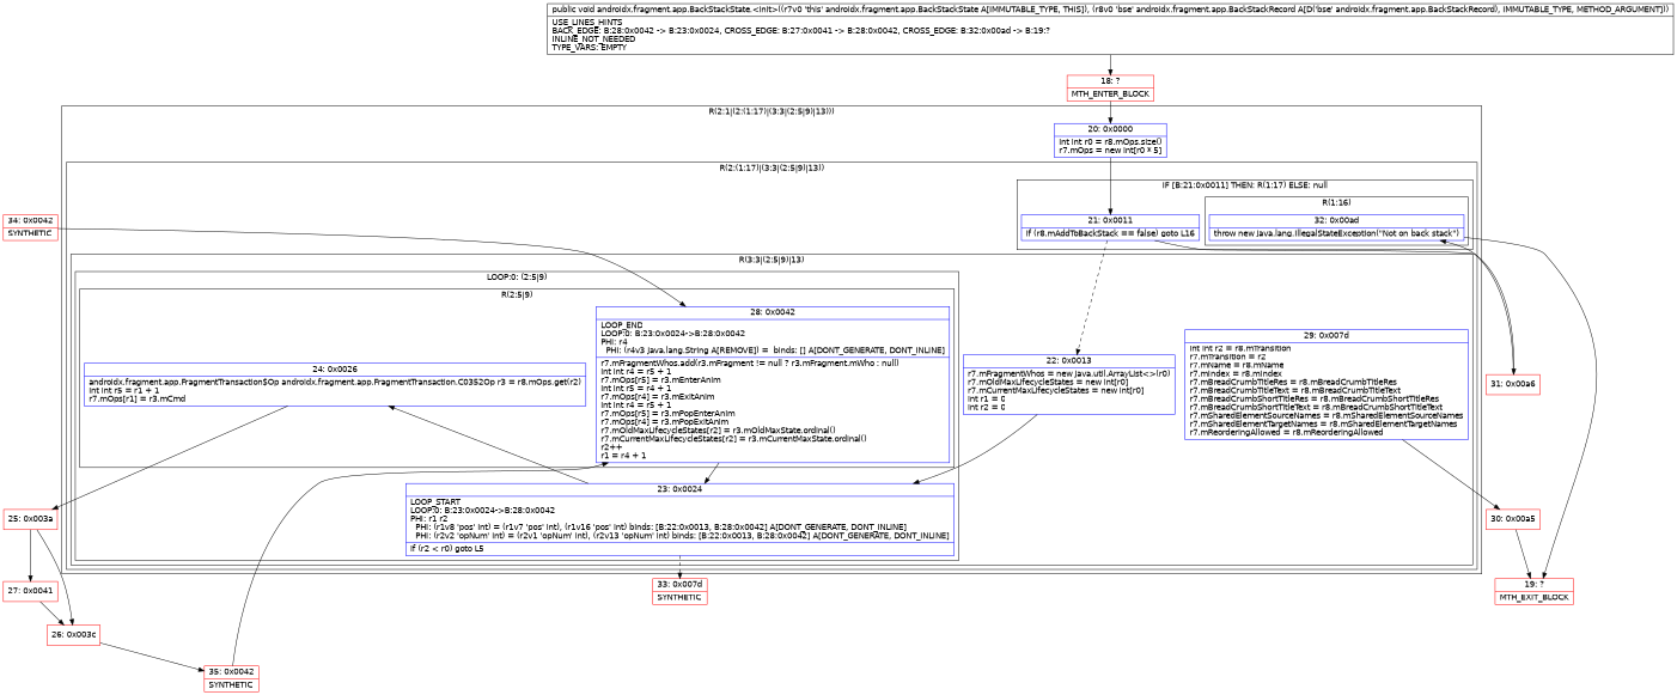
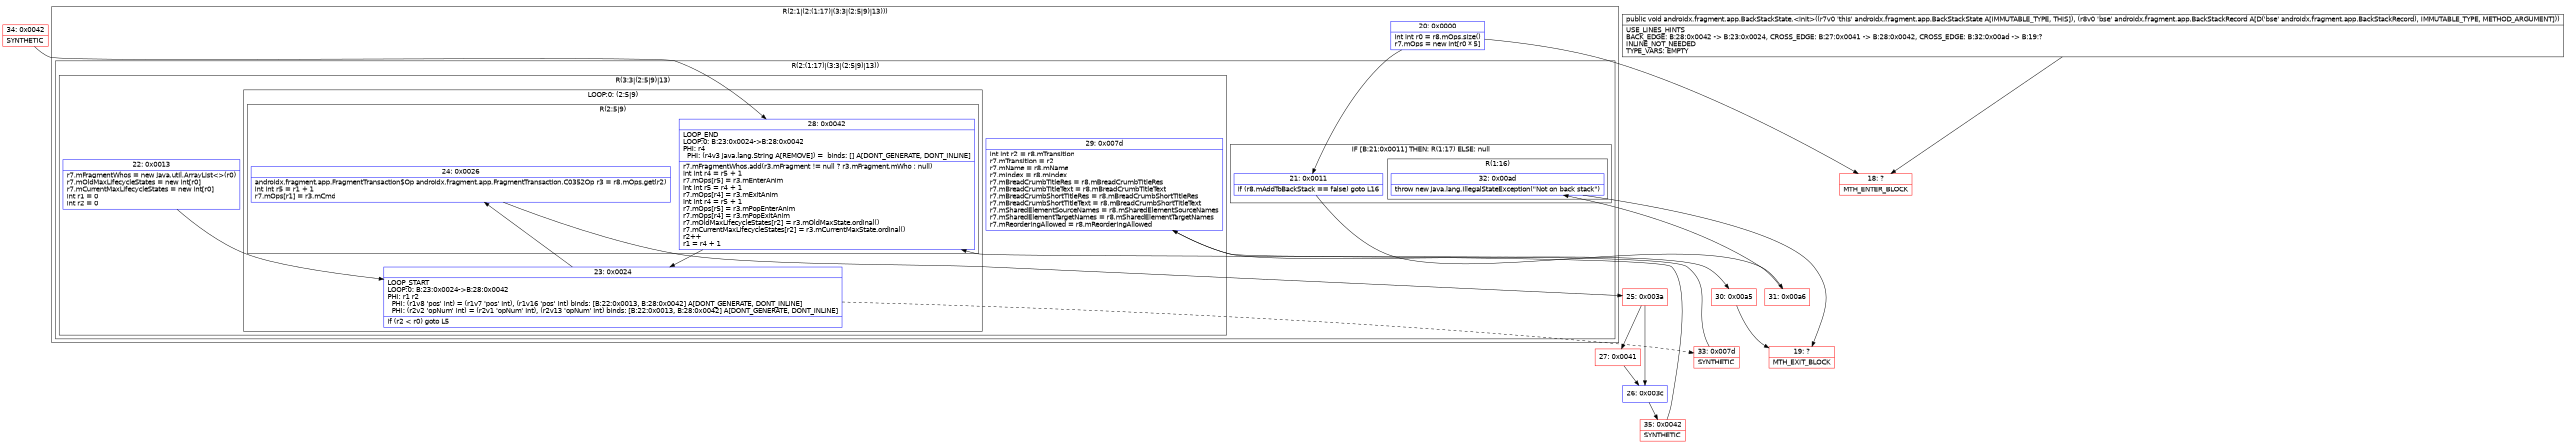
  digraph {
    fontname="DejaVu Sans"
    node [color=red fontname="DejaVu Sans" shape=record]
    edge [fontname="DejaVu Sans"]
    n1 [color=blue label="{32\:\ 0x00ad|throw new java.lang.IllegalStateException(\"Not on back stack\")\l}"]
    n2 [color=blue label="{21\:\ 0x0011|if (r8.mAddToBackStack == false) goto L16\l}"]
    n3 [color=blue label="{24\:\ 0x0026|androidx.fragment.app.FragmentTransaction$Op androidx.fragment.app.FragmentTransaction.C0352Op r3 = r8.mOps.get(r2)\lint int r5 = r1 + 1\lr7.mOps[r1] = r3.mCmd\l}"]
    n4 [color=blue label="{28\:\ 0x0042|LOOP_END\lLOOP:0: B:23:0x0024\-\>B:28:0x0042\lPHI: r4 \l  PHI: (r4v3 java.lang.String A[REMOVE]) =  binds: [] A[DONT_GENERATE, DONT_INLINE]\l|r7.mFragmentWhos.add(r3.mFragment != null ? r3.mFragment.mWho : null)\lint int r4 = r5 + 1\lr7.mOps[r5] = r3.mEnterAnim\lint int r5 = r4 + 1\lr7.mOps[r4] = r3.mExitAnim\lint int r4 = r5 + 1\lr7.mOps[r5] = r3.mPopEnterAnim\lr7.mOps[r4] = r3.mPopExitAnim\lr7.mOldMaxLifecycleStates[r2] = r3.mOldMaxState.ordinal()\lr7.mCurrentMaxLifecycleStates[r2] = r3.mCurrentMaxState.ordinal()\lr2++\lr1 = r4 + 1\l}"]
    n5 [color=blue label="{23\:\ 0x0024|LOOP_START\lLOOP:0: B:23:0x0024\-\>B:28:0x0042\lPHI: r1 r2 \l  PHI: (r1v8 'pos' int) = (r1v7 'pos' int), (r1v16 'pos' int) binds: [B:22:0x0013, B:28:0x0042] A[DONT_GENERATE, DONT_INLINE]\l  PHI: (r2v2 'opNum' int) = (r2v1 'opNum' int), (r2v13 'opNum' int) binds: [B:22:0x0013, B:28:0x0042] A[DONT_GENERATE, DONT_INLINE]\l|if (r2 \< r0) goto L5\l}"]
    n6 [color=blue label="{22\:\ 0x0013|r7.mFragmentWhos = new java.util.ArrayList\<\>(r0)\lr7.mOldMaxLifecycleStates = new int[r0]\lr7.mCurrentMaxLifecycleStates = new int[r0]\lint r1 = 0\lint r2 = 0\l}"]
    n7 [color=blue label="{29\:\ 0x007d|int int r2 = r8.mTransition\lr7.mTransition = r2\lr7.mName = r8.mName\lr7.mIndex = r8.mIndex\lr7.mBreadCrumbTitleRes = r8.mBreadCrumbTitleRes\lr7.mBreadCrumbTitleText = r8.mBreadCrumbTitleText\lr7.mBreadCrumbShortTitleRes = r8.mBreadCrumbShortTitleRes\lr7.mBreadCrumbShortTitleText = r8.mBreadCrumbShortTitleText\lr7.mSharedElementSourceNames = r8.mSharedElementSourceNames\lr7.mSharedElementTargetNames = r8.mSharedElementTargetNames\lr7.mReorderingAllowed = r8.mReorderingAllowed\l}"]
    n8 [color=blue label="{20\:\ 0x0000|int int r0 = r8.mOps.size()\lr7.mOps = new int[r0 * 5]\l}"]
    n9 [label="{19\:\ ?|MTH_EXIT_BLOCK\l}"]
    n10 [label="{31\:\ 0x00a6}"]
    n11 [label="{25\:\ 0x003a}"]
    n12 [label="{33\:\ 0x007d|SYNTHETIC\l}"]
    n13 [label="{30\:\ 0x00a5}"]
-   n14 [label="{26\:\ 0x003c}"]
+   n14 [color=blue label="{26\:\ 0x003c}"]
    n15 [label="{27\:\ 0x0041}"]
    n16 [label="{18\:\ ?|MTH_ENTER_BLOCK\l}"]
    n17 [label="{35\:\ 0x0042|SYNTHETIC\l}"]
    n18 [label="{34\:\ 0x0042|SYNTHETIC\l}"]
    n19 [label="{public void androidx.fragment.app.BackStackState.\<init\>((r7v0 'this' androidx.fragment.app.BackStackState A[IMMUTABLE_TYPE, THIS]), (r8v0 'bse' androidx.fragment.app.BackStackRecord A[D('bse' androidx.fragment.app.BackStackRecord), IMMUTABLE_TYPE, METHOD_ARGUMENT]))  | USE_LINES_HINTS\lBACK_EDGE: B:28:0x0042 \-\> B:23:0x0024, CROSS_EDGE: B:27:0x0041 \-\> B:28:0x0042, CROSS_EDGE: B:32:0x00ad \-\> B:19:?\lINLINE_NOT_NEEDED\lTYPE_VARS: EMPTY\l}" color=""]
    subgraph cluster_1 {
      label="R(2:1|(2:(1:17)|(3:3|(2:5|9)|13)))"
      n8
      subgraph cluster_2 {
        label="R(2:(1:17)|(3:3|(2:5|9)|13))"
        subgraph cluster_3 {
          label="IF [B:21:0x0011] THEN: R(1:17) ELSE: null"
          n2
          subgraph cluster_4 {
            label="R(1:16)"
            n1
          }
        }
        subgraph cluster_5 {
          label="R(3:3|(2:5|9)|13)"
          n6
          n7
          subgraph cluster_6 {
            label="LOOP:0: (2:5|9)"
            n5
            subgraph cluster_7 {
              label="R(2:5|9)"
              n3
              n4
            }
          }
        }
      }
    }
    n1 -> n9
-   n2 -> n6 [style=dashed]
    n2 -> n10
    n3 -> n11
    n4 -> n5
    n5 -> n3
    n5 -> n12 [style=dashed]
    n6 -> n5
    n7 -> n13
    n8 -> n2
    n10 -> n1
    n11 -> n14
    n11 -> n15
+   n12 -> n7
    n13 -> n9
    n14 -> n17
    n15 -> n14
-   n16 -> n8
+   n8 -> n16
    n17 -> n4
    n18 -> n4
    n19 -> n16
  }
